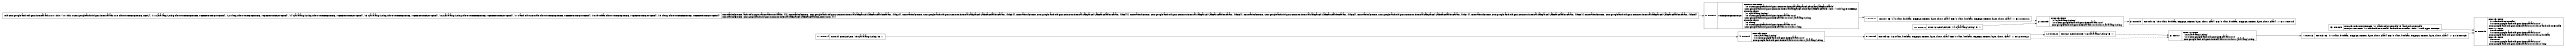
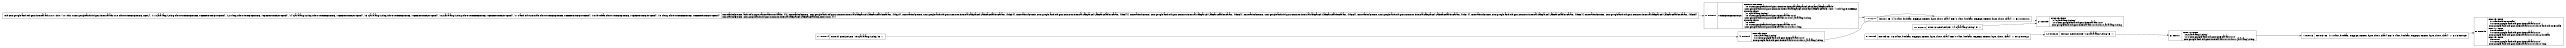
  digraph {
    rankdir=LR
    node [shape=record]
-   n1 [label="{0\:\ 0x0000|MTH_ENTER_BLOCK\l|0x0000: INVOKE  \l  (r0 I:com.google.android.gms.common.internal.safeparcel.AbstractSafeParcelable)\l com.google.android.gms.common.internal.safeparcel.AbstractSafeParcelable.\<init\>():void type: DIRECT \l0x0003: IPUT  \l  (r1 I:java.lang.String)\l  (r0 I:com.google.android.gms.internal.ads.zzvt)\l com.google.android.gms.internal.ads.zzvt.url java.lang.String \l0x0005: IPUT  \l  (r2 I:long)\l  (r0 I:com.google.android.gms.internal.ads.zzvt)\l com.google.android.gms.internal.ads.zzvt.zzbwt long \l}"]
+   n1 [label="{0\:\ 0x0000|MTH_ENTER_BLOCK\l|0x0000: INVOKE  \l  (r0 I:com.google.android.gms.common.internal.safeparcel.AbstractSafeParcelable)\l com.google.android.gms.common.internal.safeparcel.AbstractSafeParcelable.\<init\>():void type: DIRECT \l0x0003: IPUT  \l  (r1 I:java.lang.String)\l  (r0 I:com.google.android.gms.internal.ads.zzvt)\l com.google.android.gms.internal.ads.zzvt.url java.lang.String \l0x0005: IPUT  \l  (r2 I:this)\l  (r0 I:com.google.android.gms.internal.ads.zzvt)\l com.google.android.gms.internal.ads.zzvt.zzbwt long \l}"]
    n2 [label="{1\:\ 0x0007|0x0007: IF  (r4 I:?[int, boolean, OBJECT, ARRAY, byte, short, char]) == (0 ?[int, boolean, OBJECT, ARRAY, byte, short, char])  \-\> B:10:0x001c \l}"]
    n3 [label="{2\:\ 0x0009|0x0009: IPUT  \l  (r4 I:java.lang.String)\l  (r0 I:com.google.android.gms.internal.ads.zzvt)\l com.google.android.gms.internal.ads.zzvt.zzbwu java.lang.String \l}"]
-   n4 [label="{3\:\ 0x000b|0x000b: IF  (r5 I:?[int, boolean, OBJECT, ARRAY, byte, short, char]) == (0 ?[int, boolean, OBJECT, ARRAY, byte, short, char])  \-\> B:11:0x001f \l}"]
    n5 [label="{10\:\ 0x001c|0x001c: CONST_STR  (r4 I:java.lang.String) =  \"\" \l}"]
    n6 [label="{4\:\ 0x000d|0x000d: IPUT  \l  (r5 I:java.lang.String)\l  (r0 I:com.google.android.gms.internal.ads.zzvt)\l com.google.android.gms.internal.ads.zzvt.zzbwv java.lang.String \l}"]
    n7 [label="{5\:\ 0x000f|0x000f: IF  (r6 I:?[int, boolean, OBJECT, ARRAY, byte, short, char]) == (0 ?[int, boolean, OBJECT, ARRAY, byte, short, char])  \-\> B:12:0x0022 \l}"]
    n8 [label="{11\:\ 0x001f|0x001f: CONST_STR  (r5 I:java.lang.String) =  \"\" \l}"]
    n9 [label="{6\:\ 0x0011|0x0011: IPUT  \l  (r6 I:java.lang.String)\l  (r0 I:com.google.android.gms.internal.ads.zzvt)\l com.google.android.gms.internal.ads.zzvt.zzbww java.lang.String \l}"]
    n10 [label="{12\:\ 0x0022|0x0022: CONST_STR  (r6 I:java.lang.String) =  \"\" \l}"]
    n11 [label="{7\:\ 0x0013|0x0013: IF  (r7 I:?[int, boolean, OBJECT, ARRAY, byte, short, char]) == (0 ?[int, boolean, OBJECT, ARRAY, byte, short, char])  \-\> B:13:0x0025 \l}"]
    n12 [label="{8\:\ 0x0015|0x0015: IPUT  \l  (r7 I:android.os.Bundle)\l  (r0 I:com.google.android.gms.internal.ads.zzvt)\l com.google.android.gms.internal.ads.zzvt.zzbwx android.os.Bundle \l0x0017: IPUT  \l  (r8 I:boolean)\l  (r0 I:com.google.android.gms.internal.ads.zzvt)\l com.google.android.gms.internal.ads.zzvt.zzbwy boolean \l0x0019: IPUT  \l  (r9 I:zzvt)\l  (r0 I:com.google.android.gms.internal.ads.zzvt)\l com.google.android.gms.internal.ads.zzvt.zzbwz long \l}"]
-   n13 [label="{13\:\ 0x0025|0x0025: NEW_INSTANCE  (r7 I:android.os.Bundle) =  android.os.Bundle \l0x0027: INVOKE  (r7 I:android.os.Bundle) android.os.Bundle.\<init\>():void type: DIRECT \l}"]
    n14 [label="{void com.google.android.gms.internal.ads.zzvt.\<init\>((r0 'this' I:com.google.android.gms.internal.ads.zzvt A[IMMUTABLE_TYPE, THIS]), (r1 I:java.lang.String A[IMMUTABLE_TYPE, METHOD_ARGUMENT]), (r2 I:long A[IMMUTABLE_TYPE, METHOD_ARGUMENT]), (r4 I:java.lang.String A[IMMUTABLE_TYPE, METHOD_ARGUMENT]), (r5 I:java.lang.String A[IMMUTABLE_TYPE, METHOD_ARGUMENT]), (r6 I:java.lang.String A[IMMUTABLE_TYPE, METHOD_ARGUMENT]), (r7 I:android.os.Bundle A[IMMUTABLE_TYPE, METHOD_ARGUMENT]), (r8 I:boolean A[IMMUTABLE_TYPE, METHOD_ARGUMENT]), (r9 I:long A[IMMUTABLE_TYPE, METHOD_ARGUMENT]))  | Annotation[BUILD, android.support.annotation.Nullable, \{\}], Annotation[BUILD, com.google.android.gms.common.internal.safeparcel.SafeParcelable$Param, \{id=2\}], Annotation[BUILD, com.google.android.gms.common.internal.safeparcel.SafeParcelable$Param, \{id=3\}], Annotation[BUILD, com.google.android.gms.common.internal.safeparcel.SafeParcelable$Param, \{id=4\}], Annotation[BUILD, com.google.android.gms.common.internal.safeparcel.SafeParcelable$Param, \{id=5\}], Annotation[BUILD, com.google.android.gms.common.internal.safeparcel.SafeParcelable$Param, \{id=6\}], Annotation[BUILD, com.google.android.gms.common.internal.safeparcel.SafeParcelable$Param, \{id=7\}], Annotation[BUILD, com.google.android.gms.common.internal.safeparcel.SafeParcelable$Param, \{id=8\}], Annotation[BUILD, com.google.android.gms.common.internal.safeparcel.SafeParcelable$Param, \{id=9\}]\lAnnotation[BUILD, com.google.android.gms.common.internal.safeparcel.SafeParcelable$Constructor, \{\}]\l}"]
    n1 -> n2
    n2 -> n3 [style=dashed]
-   n3 -> n4
    n5 -> n3
-   n6 -> n7
-   n7 -> n9 [style=dashed]
+   n6 -> n2
    n7 -> n10
    n8 -> n6
    n9 -> n11
    n10 -> n9
    n11 -> n12 [style=solid]
-   n13 -> n12
    n14 -> n1
  }
